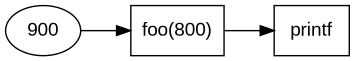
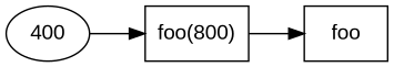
  digraph {
    fontname="Liberation Sans"
    rankdir=LR
    node [fontname="Liberation Sans" shape=box]
    edge [fontname="Liberation Sans"]
-   n1 [label=900 shape=ellipse]
+   n1 [label=400 shape=ellipse]
    n2 [label="foo(800)"]
-   n3 [label=printf]
+   n3 [label=foo]
    n1 -> n2
    n2 -> n3
  }
